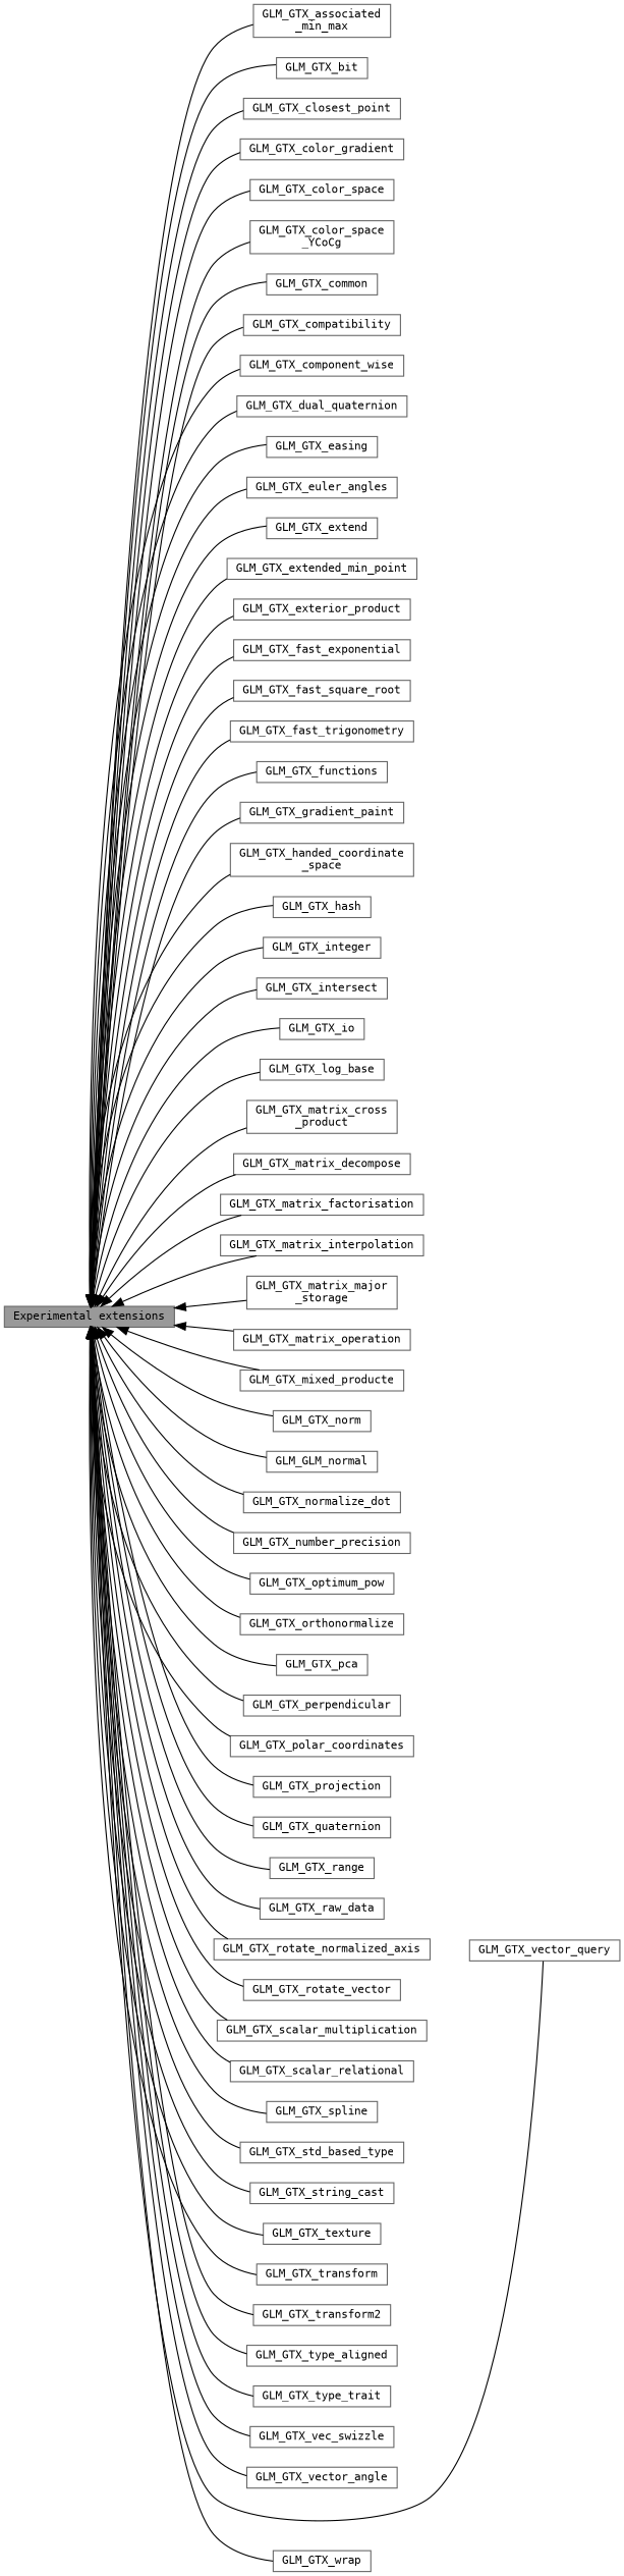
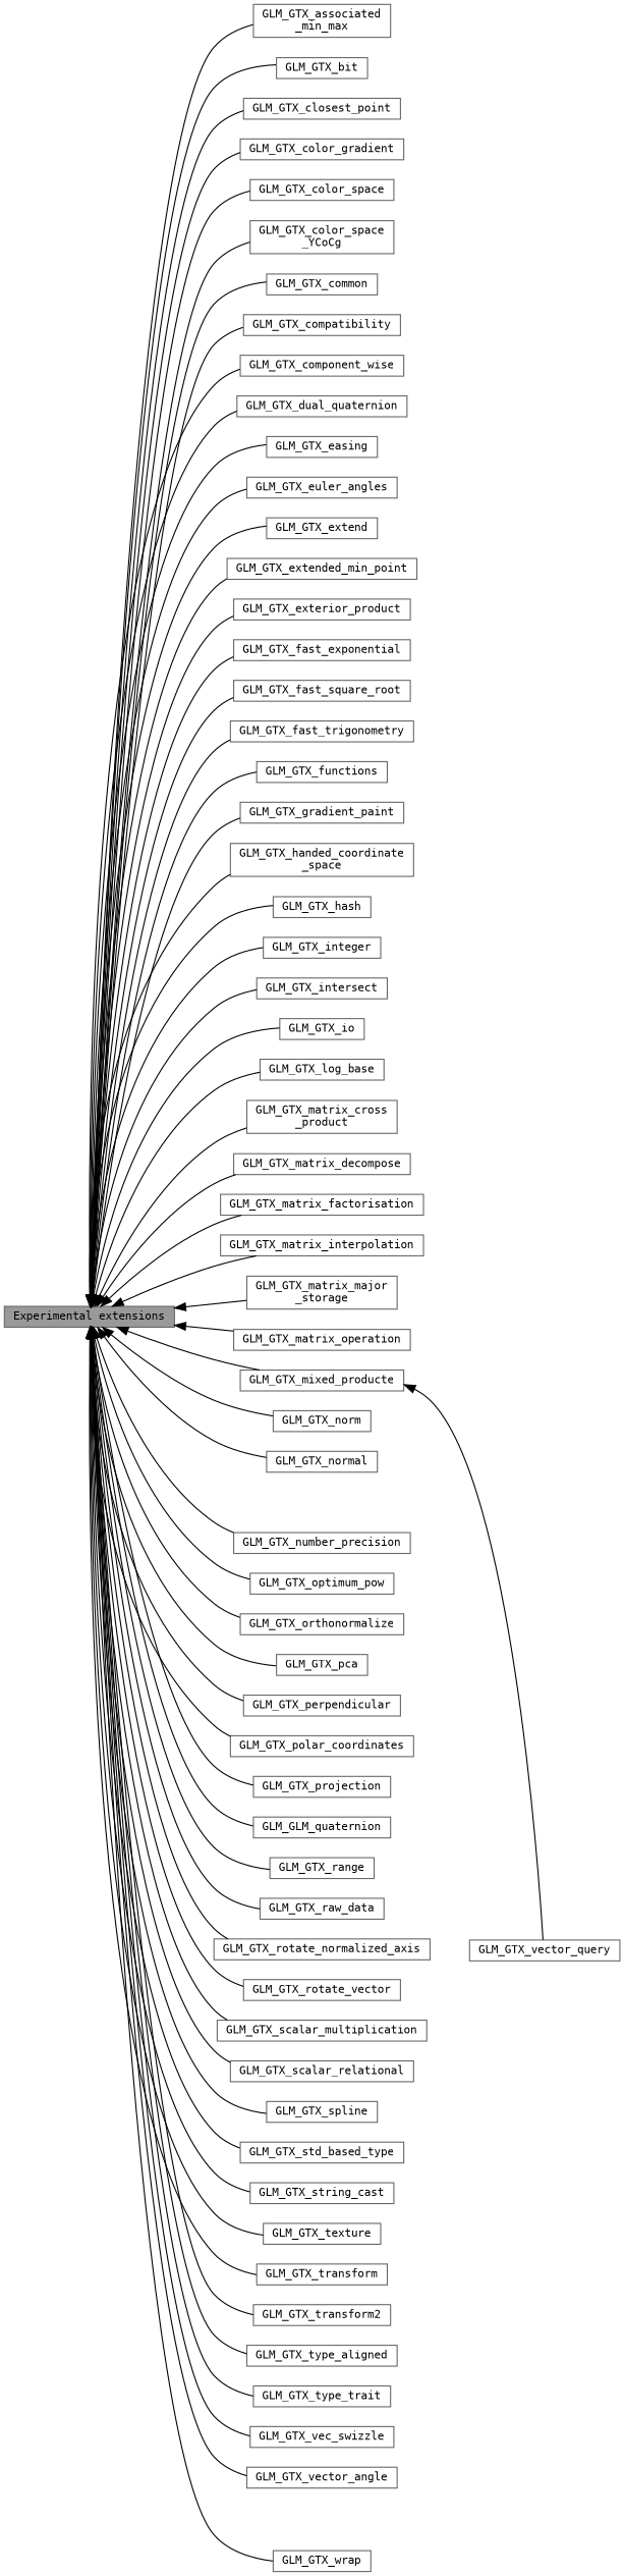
  digraph {
    rankdir=LR
    node [color=grey40 fillcolor=white fontname=Terminal fontsize=10 shape=box style=filled]
    edge [dir=back fontname=Terminal fontsize=10 labelfontname=Helvetica labelfontsize=10 shape=plaintext style=solid]
    n1 [color=gray40 fillcolor=grey60 fontcolor=black height=0.2 label="Experimental extensions" width=0.4]
    n2 [height=0.2 label="GLM_GTX_associated\l_min_max" width=0.4]
    n3 [height=0.2 label=GLM_GTX_bit width=0.4]
    n4 [height=0.2 label=GLM_GTX_closest_point width=0.4]
    n5 [height=0.2 label=GLM_GTX_color_gradient width=0.4]
    n6 [height=0.2 label=GLM_GTX_color_space width=0.4]
    n7 [height=0.2 label="GLM_GTX_color_space\l_YCoCg" width=0.4]
    n8 [height=0.2 label=GLM_GTX_common width=0.4]
    n9 [height=0.2 label=GLM_GTX_compatibility width=0.4]
    n10 [height=0.2 label=GLM_GTX_component_wise width=0.4]
    n11 [height=0.2 label=GLM_GTX_dual_quaternion width=0.4]
    n12 [height=0.2 label=GLM_GTX_easing width=0.4]
    n13 [height=0.2 label=GLM_GTX_euler_angles width=0.4]
    n14 [height=0.2 label=GLM_GTX_extend width=0.4]
    n15 [height=0.2 label=GLM_GTX_extended_min_point width=0.4]
    n16 [height=0.2 label=GLM_GTX_exterior_product width=0.4]
    n17 [height=0.2 label=GLM_GTX_fast_exponential width=0.4]
    n18 [height=0.2 label=GLM_GTX_fast_square_root width=0.4]
    n19 [height=0.2 label=GLM_GTX_fast_trigonometry width=0.4]
    n20 [height=0.2 label=GLM_GTX_functions width=0.4]
    n21 [height=0.2 label=GLM_GTX_gradient_paint width=0.4]
    n22 [height=0.2 label="GLM_GTX_handed_coordinate\l_space" width=0.4]
    n23 [height=0.2 label=GLM_GTX_hash width=0.4]
    n24 [height=0.2 label=GLM_GTX_integer width=0.4]
    n25 [height=0.2 label=GLM_GTX_intersect width=0.4]
    n26 [height=0.2 label=GLM_GTX_io width=0.4]
    n27 [height=0.2 label=GLM_GTX_log_base width=0.4]
    n28 [height=0.2 label="GLM_GTX_matrix_cross\l_product" width=0.4]
    n29 [height=0.2 label=GLM_GTX_matrix_decompose width=0.4]
    n30 [height=0.2 label=GLM_GTX_matrix_factorisation width=0.4]
    n31 [height=0.2 label=GLM_GTX_matrix_interpolation width=0.4]
    n32 [height=0.2 label="GLM_GTX_matrix_major\l_storage" width=0.4]
    n33 [height=0.2 label=GLM_GTX_matrix_operation width=0.4]
    n34 [height=0.2 label=GLM_GTX_mixed_producte width=0.4]
    n35 [height=0.2 label=GLM_GTX_norm width=0.4]
-   n36 [height=0.2 label=GLM_GLM_normal width=0.4]
-   n37 [height=0.2 label=GLM_GTX_normalize_dot width=0.4]
+   n36 [height=0.2 label=GLM_GTX_normal width=0.4]
    n38 [height=0.2 label=GLM_GTX_number_precision width=0.4]
    n39 [height=0.2 label=GLM_GTX_optimum_pow width=0.4]
    n40 [height=0.2 label=GLM_GTX_orthonormalize width=0.4]
    n41 [height=0.2 label=GLM_GTX_pca width=0.4]
    n42 [height=0.2 label=GLM_GTX_perpendicular width=0.4]
    n43 [height=0.2 label=GLM_GTX_polar_coordinates width=0.4]
    n44 [height=0.2 label=GLM_GTX_projection width=0.4]
-   n45 [height=0.2 label=GLM_GTX_quaternion width=0.4]
+   n45 [height=0.2 label=GLM_GLM_quaternion width=0.4]
    n46 [height=0.2 label=GLM_GTX_range width=0.4]
    n47 [height=0.2 label=GLM_GTX_raw_data width=0.4]
    n48 [height=0.2 label=GLM_GTX_rotate_normalized_axis width=0.4]
    n49 [height=0.2 label=GLM_GTX_rotate_vector width=0.4]
    n50 [height=0.2 label=GLM_GTX_scalar_multiplication width=0.4]
    n51 [height=0.2 label=GLM_GTX_scalar_relational width=0.4]
    n52 [height=0.2 label=GLM_GTX_spline width=0.4]
    n53 [height=0.2 label=GLM_GTX_std_based_type width=0.4]
    n54 [height=0.2 label=GLM_GTX_string_cast width=0.4]
    n55 [height=0.2 label=GLM_GTX_texture width=0.4]
    n56 [height=0.2 label=GLM_GTX_transform width=0.4]
    n57 [height=0.2 label=GLM_GTX_transform2 width=0.4]
    n58 [height=0.2 label=GLM_GTX_type_aligned width=0.4]
    n59 [height=0.2 label=GLM_GTX_type_trait width=0.4]
    n60 [height=0.2 label=GLM_GTX_vec_swizzle width=0.4]
    n61 [height=0.2 label=GLM_GTX_vector_angle width=0.4]
    n62 [height=0.2 label=GLM_GTX_vector_query width=0.4]
    n63 [height=0.2 label=GLM_GTX_wrap width=0.4]
    n1 -> n2
    n1 -> n3
    n1 -> n4
    n1 -> n5
    n1 -> n6
    n1 -> n7
    n1 -> n8
    n1 -> n9
    n1 -> n10
    n1 -> n11
    n1 -> n12
    n1 -> n13
    n1 -> n14
    n1 -> n15
    n1 -> n16
    n1 -> n17
    n1 -> n18
    n1 -> n19
    n1 -> n20
    n1 -> n21
    n1 -> n22
    n1 -> n23
    n1 -> n24
    n1 -> n25
    n1 -> n26
    n1 -> n27
    n1 -> n28
    n1 -> n29
    n1 -> n30
    n1 -> n31
    n1 -> n32
    n1 -> n33
    n1 -> n34
    n1 -> n35
    n1 -> n36
-   n1 -> n37
    n1 -> n38
    n1 -> n39
    n1 -> n40
    n1 -> n41
    n1 -> n42
    n1 -> n43
    n1 -> n44
    n1 -> n45
    n1 -> n46
    n1 -> n47
    n1 -> n48
    n1 -> n49
    n1 -> n50
    n1 -> n51
    n1 -> n52
    n1 -> n53
    n1 -> n54
    n1 -> n55
    n1 -> n56
    n1 -> n57
    n1 -> n58
    n1 -> n59
    n1 -> n60
    n1 -> n61
-   n1 -> n62
+   n34 -> n62
    n1 -> n63
  }
